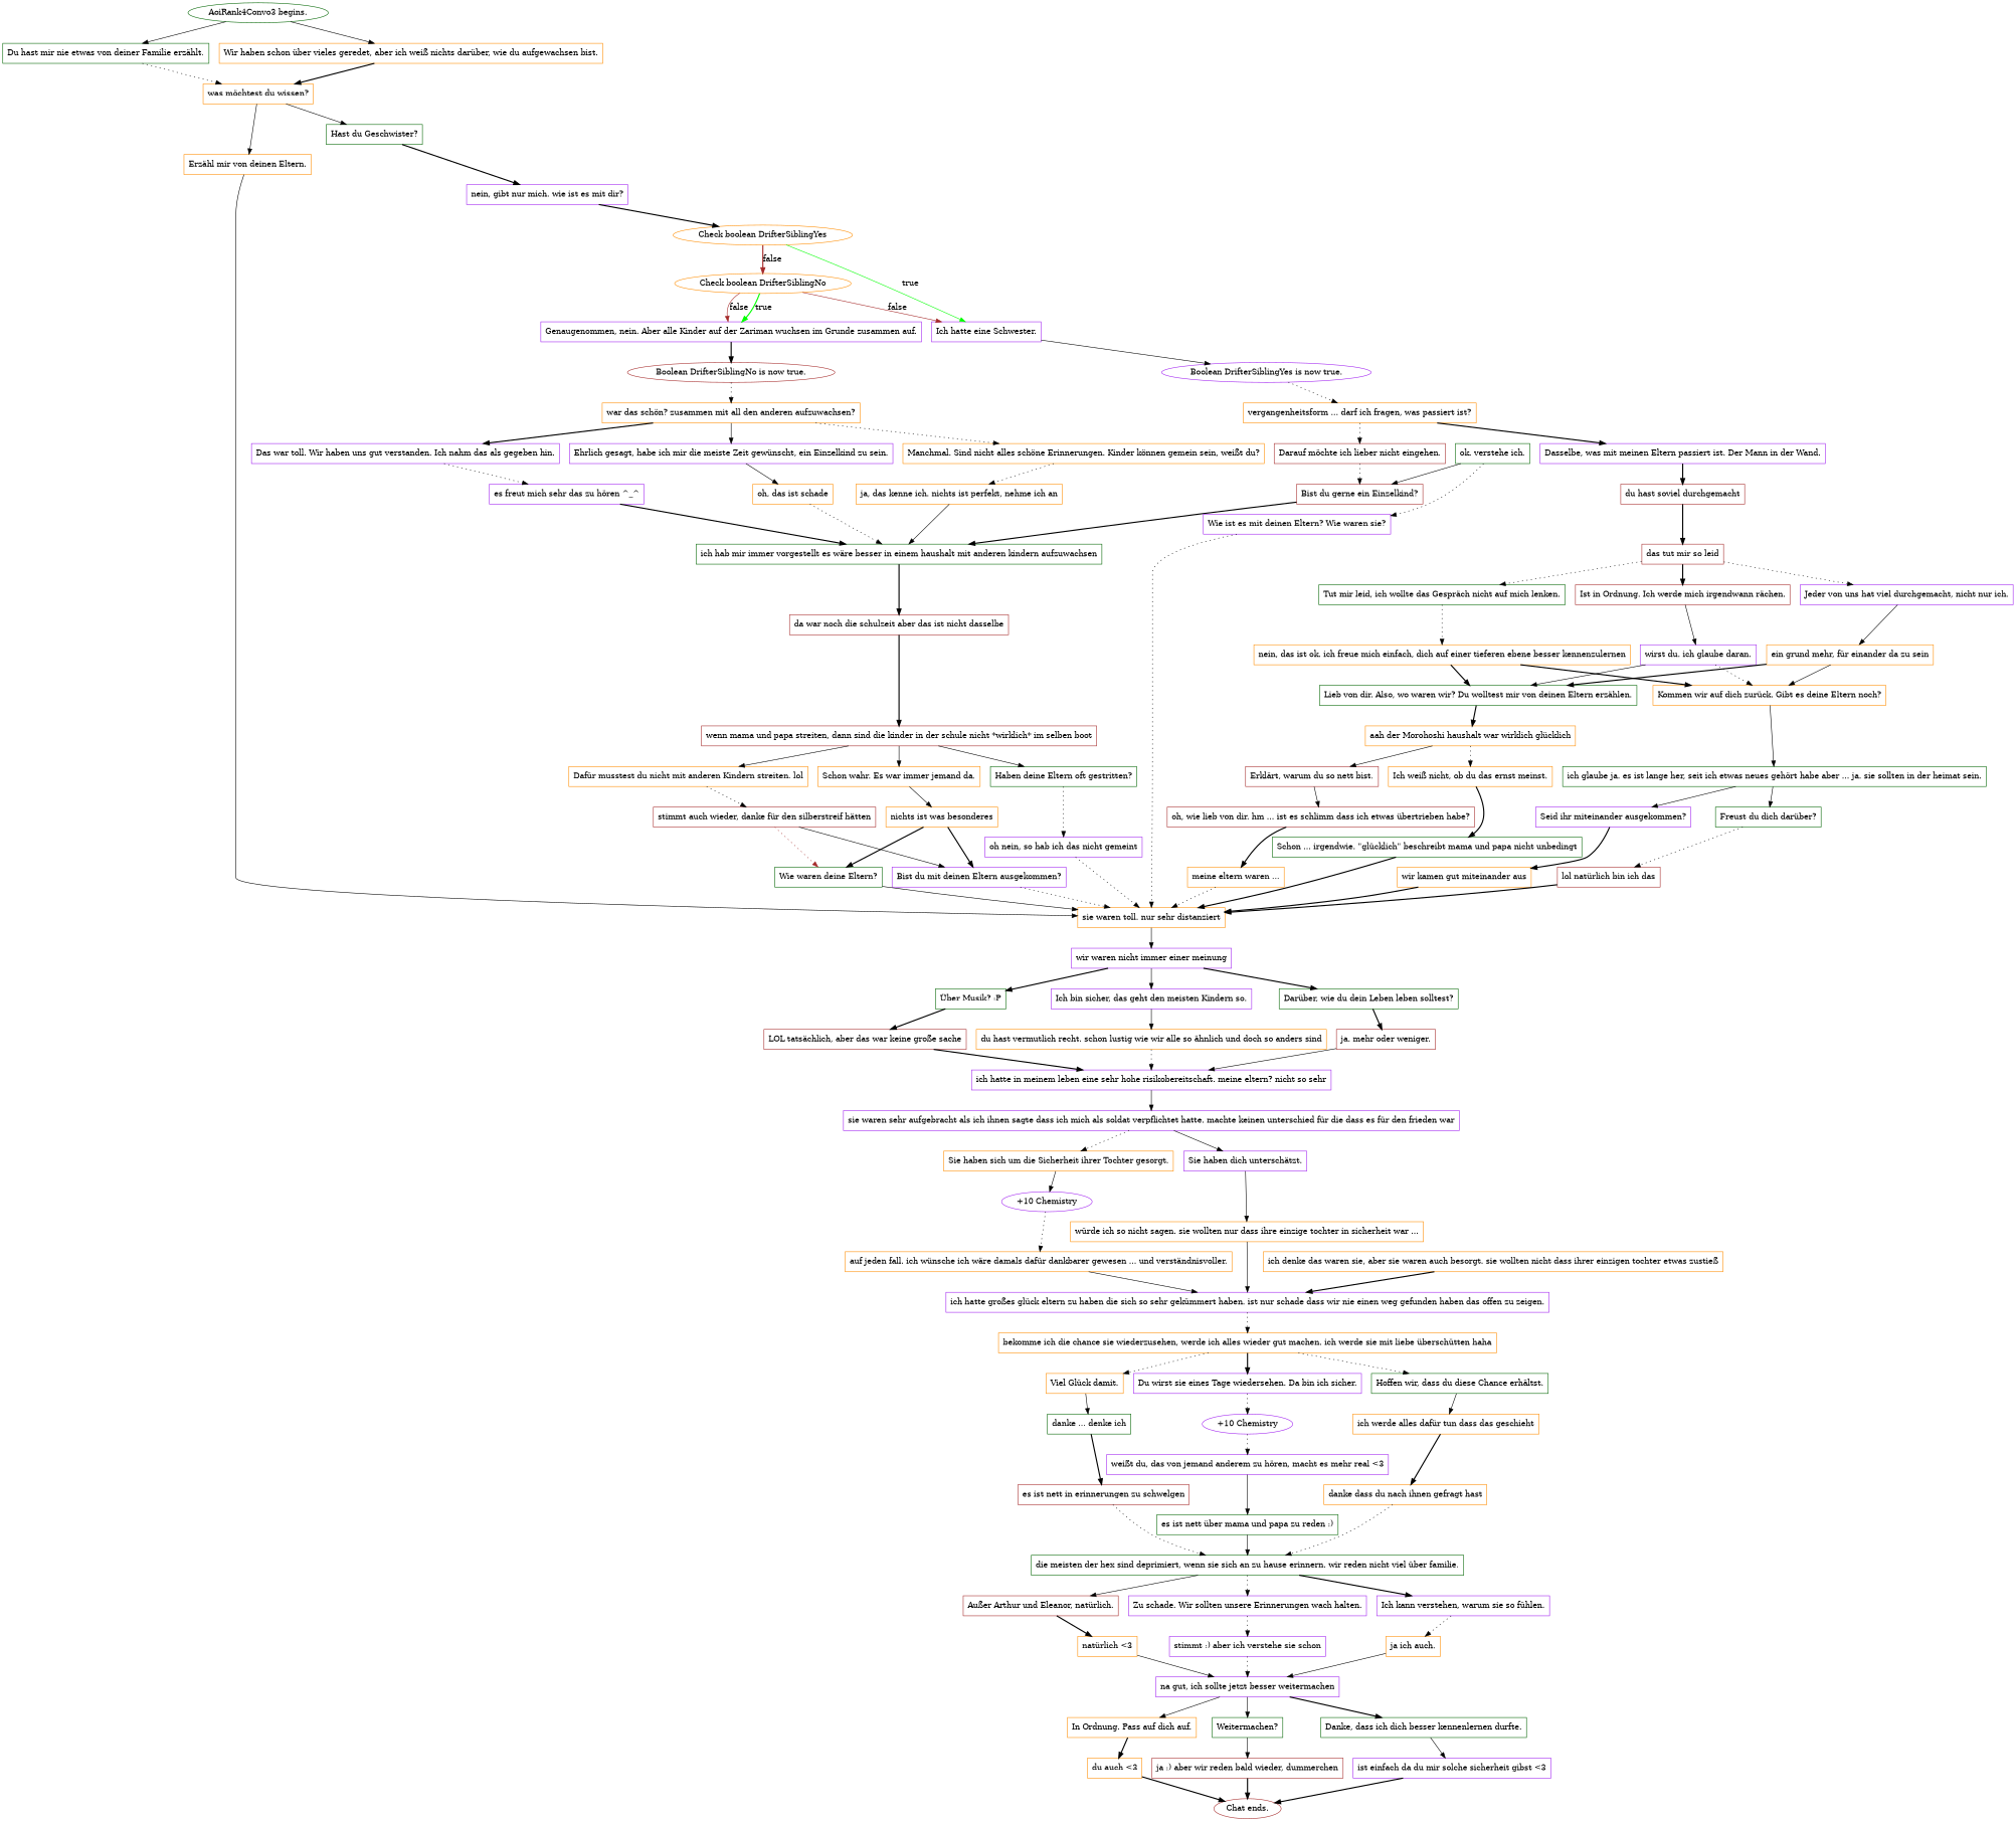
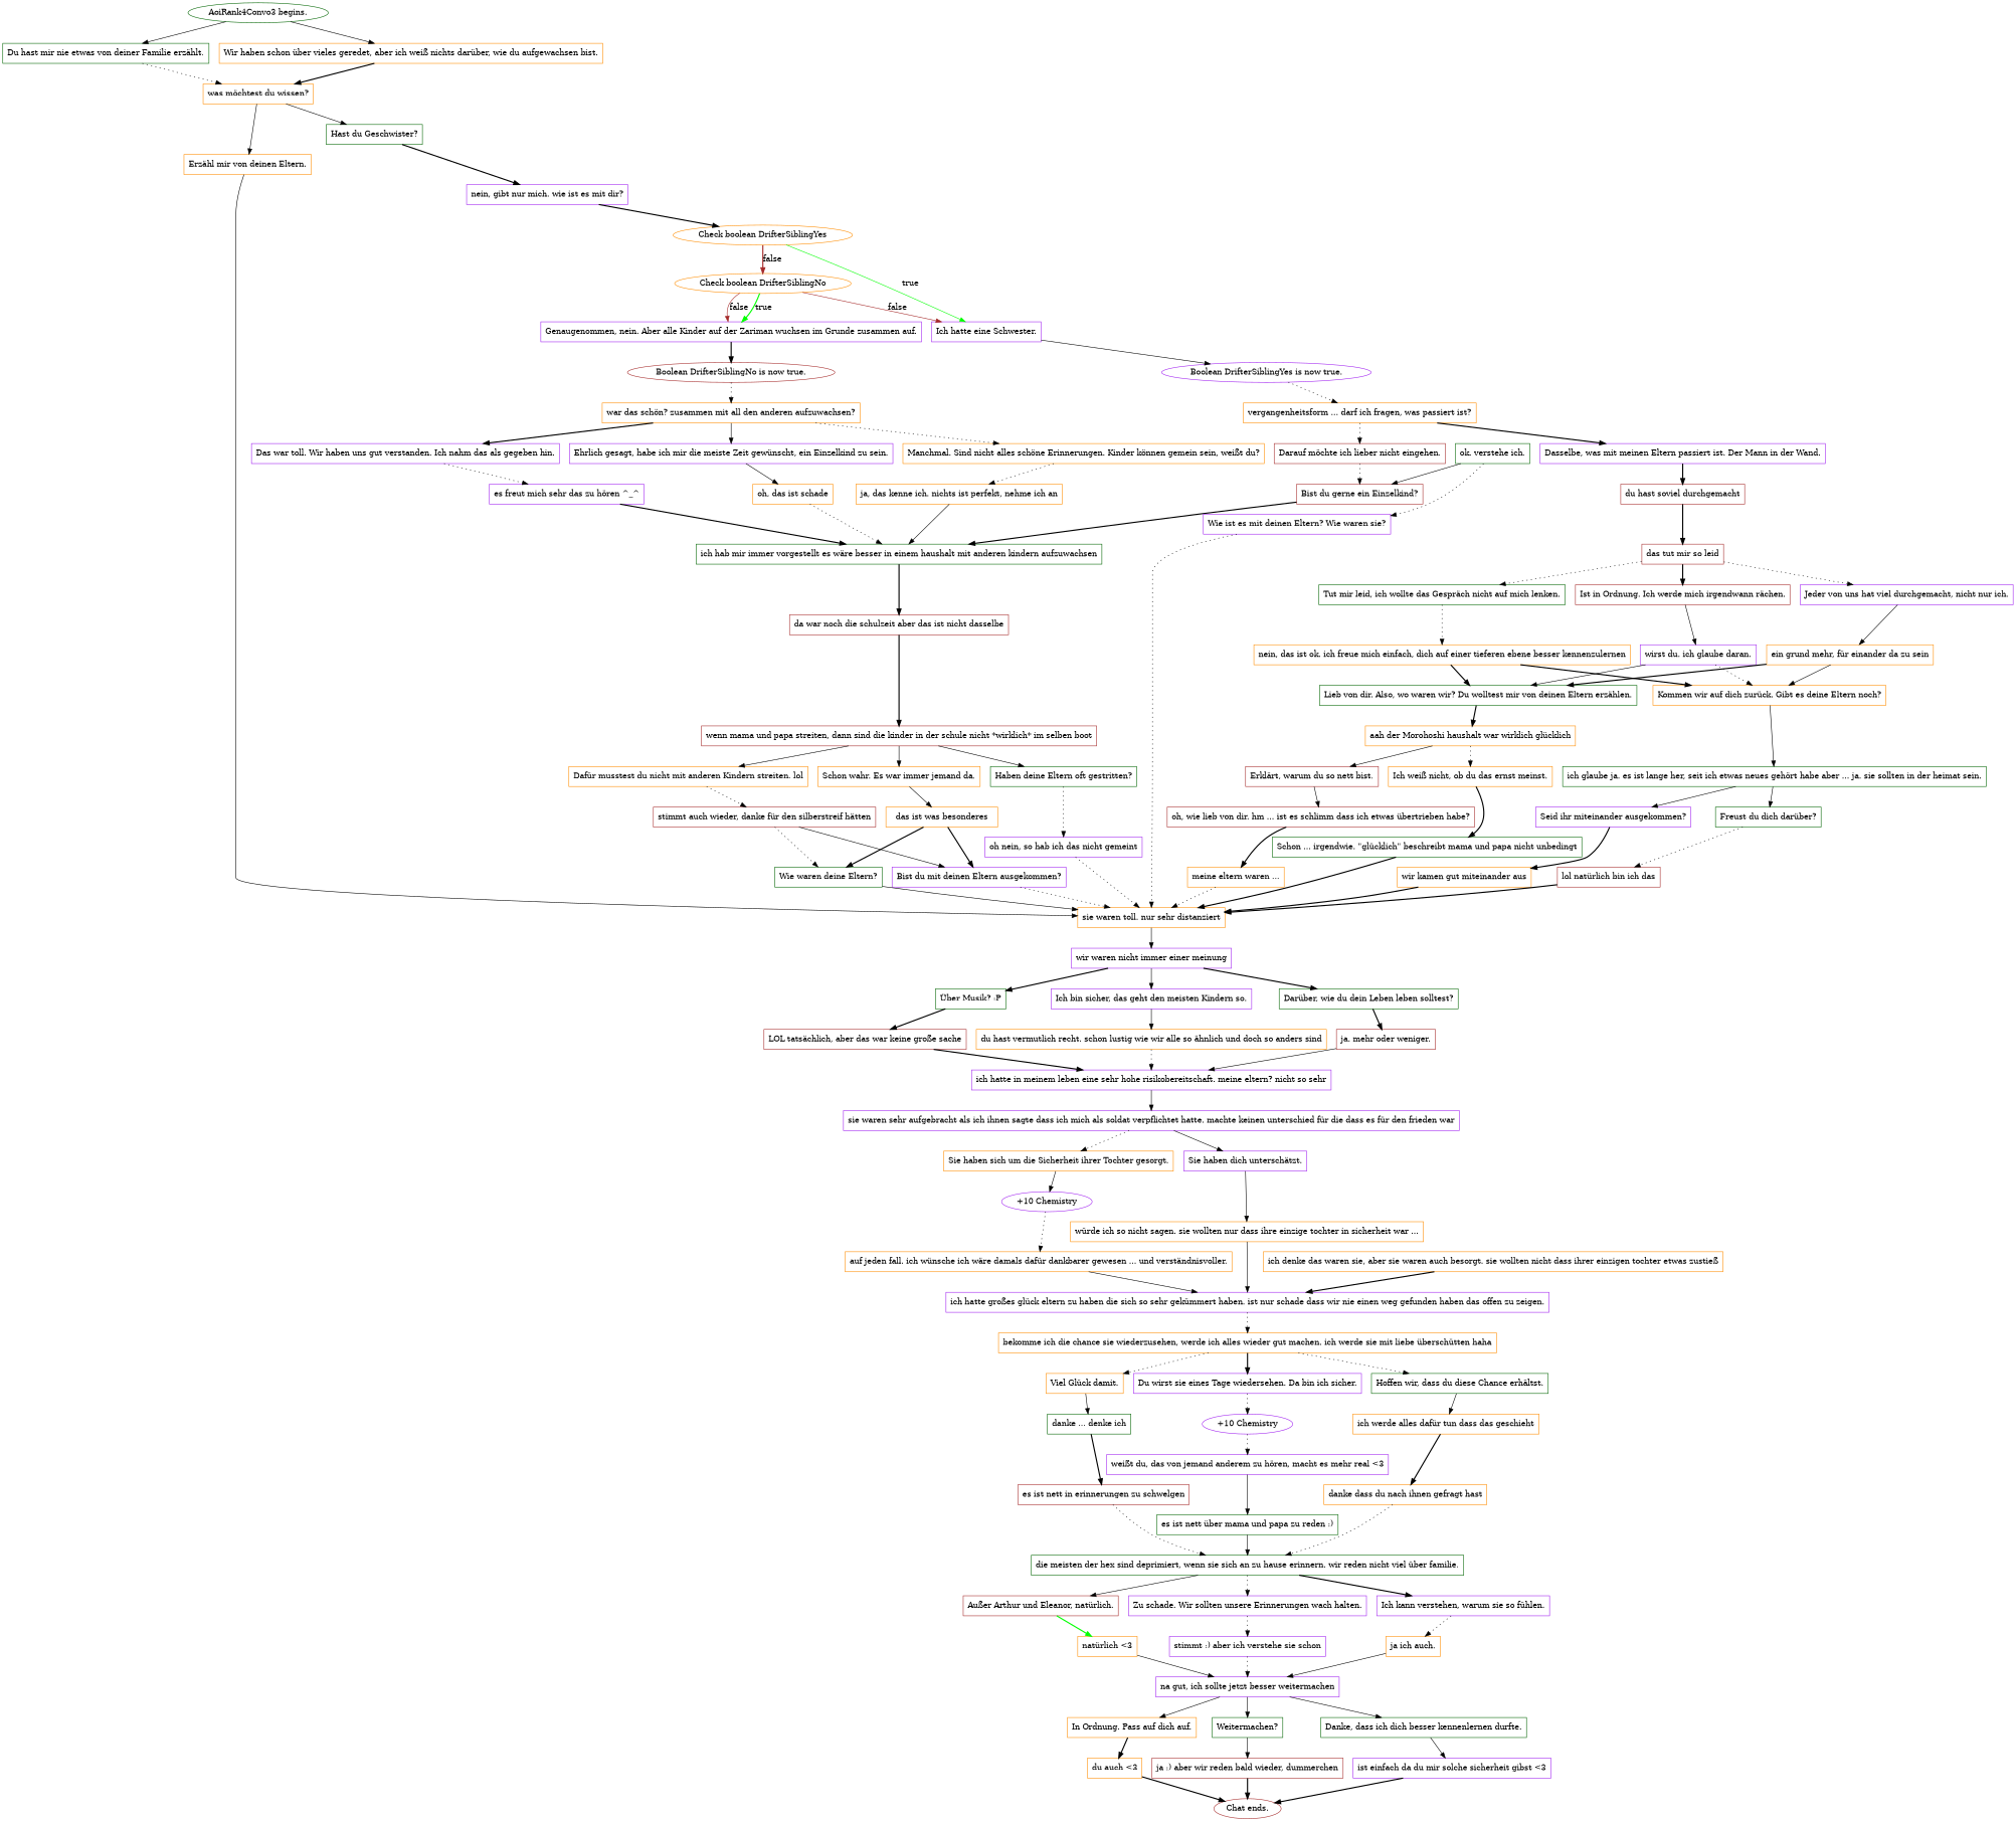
  digraph {
    node [color=darkorange shape=box]
    edge [style=solid]
    "AoiRank4Convo3 begins." [color=darkgreen shape=""]
    n2 [color=darkgreen label="Du hast mir nie etwas von deiner Familie erzählt."]
    n3 [label="Wir haben schon über vieles geredet, aber ich weiß nichts darüber, wie du aufgewachsen bist."]
    n4 [label="was möchtest du wissen?"]
    n5 [label="Erzähl mir von deinen Eltern."]
    n6 [color=darkgreen label="Hast du Geschwister?"]
    n7 [label="sie waren toll. nur sehr distanziert"]
    n8 [color=purple label="nein, gibt nur mich. wie ist es mit dir?"]
    n9 [color=purple label="wir waren nicht immer einer meinung"]
    n10 [label="Check boolean DrifterSiblingYes" shape=""]
    n11 [color=darkgreen label="Über Musik? :P"]
    n12 [color=purple label="Ich bin sicher, das geht den meisten Kindern so."]
    n13 [color=darkgreen label="Darüber, wie du dein Leben leben solltest?"]
    n14 [color=purple label="Ich hatte eine Schwester."]
    n15 [label="Check boolean DrifterSiblingNo" shape=""]
    n16 [color=brown label="LOL tatsächlich, aber das war keine große sache"]
    n17 [label="du hast vermutlich recht. schon lustig wie wir alle so ähnlich und doch so anders sind"]
    n18 [color=brown label="ja. mehr oder weniger."]
    n19 [color=purple label="Boolean DrifterSiblingYes is now true." shape=""]
    n20 [color=purple label="Genaugenommen, nein. Aber alle Kinder auf der Zariman wuchsen im Grunde zusammen auf."]
    n21 [color=purple label="ich hatte in meinem leben eine sehr hohe risikobereitschaft. meine eltern? nicht so sehr"]
    n22 [label="vergangenheitsform ... darf ich fragen, was passiert ist?"]
    n23 [color=brown label="Boolean DrifterSiblingNo is now true." shape=""]
    n24 [color=purple label="sie waren sehr aufgebracht als ich ihnen sagte dass ich mich als soldat verpflichtet hatte. machte keinen unterschied für die dass es für den frieden war"]
    n25 [color=purple label="Dasselbe, was mit meinen Eltern passiert ist. Der Mann in der Wand."]
    n26 [color=brown label="Darauf möchte ich lieber nicht eingehen."]
    n27 [label="war das schön? zusammen mit all den anderen aufzuwachsen?"]
    n28 [label="Sie haben sich um die Sicherheit ihrer Tochter gesorgt."]
    n29 [color=purple label="Sie haben dich unterschätzt."]
    n30 [color=brown label="du hast soviel durchgemacht"]
    n31 [color=brown label="Bist du gerne ein Einzelkind?"]
    n32 [label="Manchmal. Sind nicht alles schöne Erinnerungen. Kinder können gemein sein, weißt du?"]
    n33 [color=purple label="Das war toll. Wir haben uns gut verstanden. Ich nahm das als gegeben hin."]
    n34 [color=purple label="Ehrlich gesagt, habe ich mir die meiste Zeit gewünscht, ein Einzelkind zu sein."]
    n35 [color=purple label="+10 Chemistry" shape=""]
    n36 [label="würde ich so nicht sagen. sie wollten nur dass ihre einzige tochter in sicherheit war ..."]
    n37 [color=brown label="das tut mir so leid"]
    n38 [color=darkgreen label="ok. verstehe ich."]
    n39 [color=purple label="Wie ist es mit deinen Eltern? Wie waren sie?"]
    n40 [label="ja, das kenne ich. nichts ist perfekt, nehme ich an"]
    n41 [color=purple label="es freut mich sehr das zu hören ^_^"]
    n42 [label="oh, das ist schade"]
    n43 [label="auf jeden fall. ich wünsche ich wäre damals dafür dankbarer gewesen ... und verständnisvoller."]
    n44 [color=purple label="ich hatte großes glück eltern zu haben die sich so sehr gekümmert haben. ist nur schade dass wir nie einen weg gefunden haben das offen zu zeigen."]
    n45 [label="ich denke das waren sie, aber sie waren auch besorgt. sie wollten nicht dass ihrer einzigen tochter etwas zustieß"]
    n46 [color=darkgreen label="Tut mir leid, ich wollte das Gespräch nicht auf mich lenken."]
    n47 [color=brown label="Ist in Ordnung. Ich werde mich irgendwann rächen."]
    n48 [color=purple label="Jeder von uns hat viel durchgemacht, nicht nur ich."]
    n49 [color=darkgreen label="ich hab mir immer vorgestellt es wäre besser in einem haushalt mit anderen kindern aufzuwachsen"]
    n50 [label="bekomme ich die chance sie wiederzusehen, werde ich alles wieder gut machen. ich werde sie mit liebe überschütten haha"]
    n51 [label="nein, das ist ok. ich freue mich einfach, dich auf einer tieferen ebene besser kennenzulernen"]
    n52 [color=purple label="wirst du. ich glaube daran."]
    n53 [label="ein grund mehr, für einander da zu sein"]
    n54 [color=brown label="da war noch die schulzeit aber das ist nicht dasselbe"]
    n55 [label="Viel Glück damit."]
    n56 [color=purple label="Du wirst sie eines Tage wiedersehen. Da bin ich sicher."]
    n57 [color=darkgreen label="Hoffen wir, dass du diese Chance erhältst."]
    n58 [label="Kommen wir auf dich zurück. Gibt es deine Eltern noch?"]
    n59 [color=darkgreen label="Lieb von dir. Also, wo waren wir? Du wolltest mir von deinen Eltern erzählen."]
    n60 [color=brown label="wenn mama und papa streiten, dann sind die kinder in der schule nicht *wirklich* im selben boot"]
    n61 [color=darkgreen label="danke ... denke ich"]
    n62 [color=purple label="+10 Chemistry" shape=""]
    n63 [label="ich werde alles dafür tun dass das geschieht"]
    n64 [color=darkgreen label="ich glaube ja. es ist lange her, seit ich etwas neues gehört habe aber ... ja. sie sollten in der heimat sein."]
    n65 [label="aah der Morohoshi haushalt war wirklich glücklich"]
    n66 [label="Dafür musstest du nicht mit anderen Kindern streiten. lol"]
    n67 [color=darkgreen label="Haben deine Eltern oft gestritten?"]
    n68 [label="Schon wahr. Es war immer jemand da."]
    n69 [color=brown label="es ist nett in erinnerungen zu schwelgen"]
    n70 [color=purple label="weißt du, das von jemand anderem zu hören, macht es mehr real <3"]
    n71 [label="danke dass du nach ihnen gefragt hast"]
    n72 [color=darkgreen label="Freust du dich darüber?"]
    n73 [color=purple label="Seid ihr miteinander ausgekommen?"]
    n74 [label="Ich weiß nicht, ob du das ernst meinst."]
    n75 [color=brown label="Erklärt, warum du so nett bist."]
    n76 [color=brown label="stimmt auch wieder, danke für den silberstreif hätten"]
    n77 [color=purple label="oh nein, so hab ich das nicht gemeint"]
-   n78 [label="nichts ist was besonderes"]
+   n78 [label="das ist was besonderes"]
    n79 [color=darkgreen label="die meisten der hex sind deprimiert, wenn sie sich an zu hause erinnern. wir reden nicht viel über familie."]
    n80 [color=darkgreen label="es ist nett über mama und papa zu reden :)"]
    n81 [color=brown label="lol natürlich bin ich das"]
    n82 [label="wir kamen gut miteinander aus"]
    n83 [color=darkgreen label="Schon ... irgendwie. \"glücklich\" beschreibt mama und papa nicht unbedingt"]
    n84 [color=brown label="oh, wie lieb von dir. hm ... ist es schlimm dass ich etwas übertrieben habe?"]
    n85 [color=purple label="Bist du mit deinen Eltern ausgekommen?"]
    n86 [color=darkgreen label="Wie waren deine Eltern?"]
    n87 [color=brown label="Außer Arthur und Eleanor, natürlich."]
    n88 [color=purple label="Zu schade. Wir sollten unsere Erinnerungen wach halten."]
    n89 [color=purple label="Ich kann verstehen, warum sie so fühlen."]
    n90 [label="meine eltern waren ..."]
    n91 [label="natürlich <3"]
    n92 [color=purple label="stimmt :) aber ich verstehe sie schon"]
    n93 [label="ja ich auch."]
    n94 [color=purple label="na gut, ich sollte jetzt besser weitermachen"]
    n95 [label="In Ordnung. Pass auf dich auf."]
    n96 [color=darkgreen label="Weitermachen?"]
    n97 [color=darkgreen label="Danke, dass ich dich besser kennenlernen durfte."]
    n98 [label="du auch <3"]
    n99 [color=brown label="ja :) aber wir reden bald wieder, dummerchen"]
    n100 [color=purple label="ist einfach da du mir solche sicherheit gibst <3"]
    "Chat ends." [color=brown shape=""]
    "AoiRank4Convo3 begins." -> n2
    "AoiRank4Convo3 begins." -> n3
    n2 -> n4 [style=dotted]
    n3 -> n4 [style=bold]
    n4 -> n5
    n4 -> n6
    n5 -> n7
    n6 -> n8 [style=bold]
    n7 -> n9
    n8 -> n10 [style=bold]
    n9 -> n11 [style=bold]
    n9 -> n12
    n9 -> n13 [style=bold]
    n10 -> n14 [color=green label=true]
    n10 -> n15 [color=brown label=false style=bold]
    n11 -> n16 [style=bold]
    n12 -> n17
    n13 -> n18 [style=bold]
    n14 -> n19
    n15 -> n14 [color=brown label=false]
    n15 -> n20 [color=green label=true style=bold]
    n15 -> n20 [color=brown label=false]
    n16 -> n21 [style=bold]
    n17 -> n21 [style=dotted]
    n18 -> n21
    n19 -> n22 [style=dotted]
    n20 -> n23 [style=bold]
    n21 -> n24
    n22 -> n25 [style=bold]
    n22 -> n26 [style=dotted]
    n23 -> n27 [style=dotted]
    n24 -> n28 [style=dotted]
    n24 -> n29
    n25 -> n30 [style=bold]
    n26 -> n31 [style=dotted]
    n27 -> n32 [style=dotted]
    n27 -> n33 [style=bold]
    n27 -> n34
    n28 -> n35
    n29 -> n36
    n30 -> n37 [style=bold]
    n31 -> n49 [style=bold]
    n32 -> n40 [style=dotted]
    n33 -> n41 [style=dotted]
    n34 -> n42
    n35 -> n43 [style=dotted]
    n36 -> n44
    n37 -> n46 [style=dotted]
    n37 -> n47 [style=bold]
    n37 -> n48 [style=dotted]
    n38 -> n31
    n38 -> n39 [style=dotted]
    n39 -> n7 [style=dotted]
    n40 -> n49
    n41 -> n49 [style=bold]
    n42 -> n49 [style=dotted]
    n43 -> n44
    n44 -> n50 [style=dotted]
    n45 -> n44 [style=bold]
    n46 -> n51 [style=dotted]
    n47 -> n52
    n48 -> n53
    n49 -> n54 [style=bold]
    n50 -> n55 [style=dotted]
    n50 -> n56 [style=bold]
    n50 -> n57 [style=dotted]
    n51 -> n58 [style=bold]
    n51 -> n59 [style=bold]
    n52 -> n58 [style=dotted]
    n52 -> n59
    n53 -> n58
    n53 -> n59 [style=bold]
    n54 -> n60 [style=bold]
    n55 -> n61
    n56 -> n62 [style=dotted]
    n57 -> n63
    n58 -> n64
    n59 -> n65 [style=bold]
    n60 -> n66
    n60 -> n67
    n60 -> n68
    n61 -> n69 [style=bold]
    n62 -> n70 [style=dotted]
    n63 -> n71 [style=bold]
    n64 -> n72
    n64 -> n73
    n65 -> n74 [style=dotted]
    n65 -> n75
    n66 -> n76 [style=dotted]
    n67 -> n77 [style=dotted]
    n68 -> n78
    n69 -> n79 [style=dotted]
    n70 -> n80
    n71 -> n79 [style=dotted]
    n72 -> n81 [style=dotted]
    n73 -> n82 [style=bold]
    n74 -> n83 [style=bold]
    n75 -> n84
    n76 -> n85
-   n76 -> n86 [style=dotted color=brown]
+   n76 -> n86 [style=dotted]
    n77 -> n7 [style=dotted]
    n78 -> n85 [style=bold]
    n78 -> n86 [style=bold]
    n79 -> n87
    n79 -> n88 [style=dotted]
    n79 -> n89 [style=bold]
    n80 -> n79
    n81 -> n7 [style=bold]
    n82 -> n7 [style=bold]
    n83 -> n7 [style=bold]
    n84 -> n90 [style=bold]
    n85 -> n7 [style=dotted]
    n86 -> n7
-   n87 -> n91 [style=bold]
+   n87 -> n91 [style=bold color=green]
    n88 -> n92 [style=dotted]
    n89 -> n93 [style=dotted]
    n90 -> n7 [style=dotted]
    n91 -> n94
    n92 -> n94 [style=dotted]
    n93 -> n94
    n94 -> n95
    n94 -> n96
-   n94 -> n97 [style=bold]
+   n94 -> n97
    n95 -> n98 [style=bold]
    n96 -> n99
    n97 -> n100
    n98 -> "Chat ends." [style=bold]
    n99 -> "Chat ends." [style=bold]
    n100 -> "Chat ends." [style=bold]
  }
